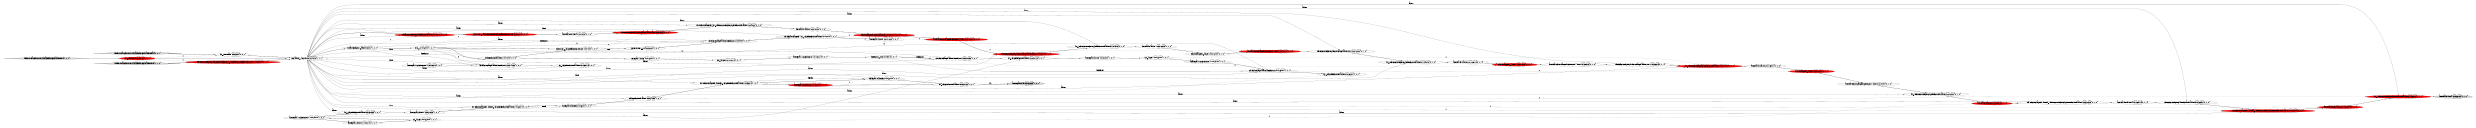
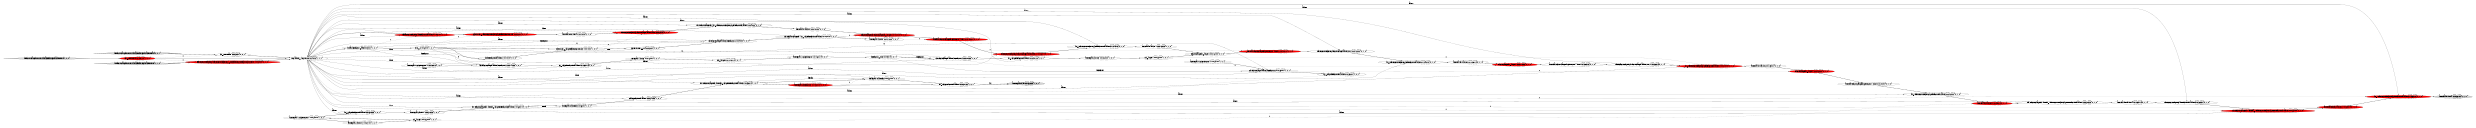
  digraph {
    rankdir=LR
    node [fillcolor=white shape=ellipse style=filled]
    edge [style=bold]
    n1 [label="refCountChangeInfo = list.get(0)@@@16@@@['0', '1', '0']"]
    n2 [fillcolor=red label="assertThat(refCountChangeInfo.getUseCount()).isOne()@@@17@@@['0', '1', '0']"]
    n3 [label="referenceCountHelperImpl.refCountChanged(address,true,1)@@@18@@@['0', '1', '0']"]
    n4 [label="assertEquals(1,list.size())@@@11@@@['1', '0', '1']"]
    n5 [fillcolor=red label="assertThat(refCountChangeInfo.getUseCount()).isZero()@@@12@@@['0', '1', '0']"]
    n6 [fillcolor=red label="referenceCountHelperImpl.refCountChanged(address,false,1)@@@13@@@['0', '1', '0']"]
    n7 [label="assertEquals(0,rcci.getUseCount())@@@24@@@['1', '0', '1']"]
    n8 [label="rchi.refCountChanged(address,decRefCount,rc)@@@25@@@['1', '0', '1']"]
    n9 [fillcolor=red label="refCountChangeInfo = list.get(1)@@@26@@@['0', '1', '0']"]
    n10 [label="list = rchi.peekRefCountInfo(address)@@@26@@@['1', '0', '1']"]
    n11 [label="assertEquals(1,rcci.getUseCount())@@@18@@@['1', '0', '1']"]
    n12 [label="decRefCount = true@@@19@@@['1', '0', '1']"]
    n13 [label="rchi.refCountChanged(address,decRefCount,rc)@@@20@@@['1', '0', '1']"]
    n14 [label="assertThat(list).hasSize(2)@@@20@@@['0', '1', '0']"]
    n15 [fillcolor=red label="refCountChangeInfo = list.get(1)@@@21@@@['0', '1', '0']"]
    n16 [label="assertThat(refCountChangeInfo.getUseCount()).isZero()@@@22@@@['0', '1', '0']"]
    n17 [label="list = rchi.getRefCountInfo(address)@@@37@@@['1', '0', '1']"]
    n18 [fillcolor=lightgray label="assertEquals(null,list)@@@38@@@['1', '0', '1']"]
    n19 [label="assertTrue(owner == null)@@@8@@@['1', '0', '1']"]
    n20 [label="rchi.refCountChanged(address,decRefCount,rc)@@@9@@@['1', '0', '1']"]
    n21 [label="List<RefCountChangeInfo> list = rchi.peekRefCountInfo(address)@@@10@@@['1', '0', '1']"]
    n22 [label="assertEquals(1,rcci.getUseCount())@@@29@@@['1', '0', '1']"]
    n23 [label="list = rchi.peekRefCountInfo(address)@@@30@@@['1', '0', '1']"]
    n24 [label="assertEquals(2,list.size())@@@27@@@['1', '0', '1']"]
    n25 [label="assertEquals(2,list.size())@@@31@@@['1', '0', '1']"]
    n26 [label="list = referenceCountHelperImpl.peekRefCountInfo(address)@@@19@@@['0', '1', '0']"]
    n27 [label="referenceCountHelperImpl.refCountChanged(address,true,1)@@@23@@@['0', '1', '0']"]
    n28 [label="rcci = list.get(1)@@@28@@@['1', '0', '1']"]
    n29 [fillcolor=red label="assertThat(list).hasSize(2)@@@29@@@['0', '1', '0']"]
    n30 [label="List<RefCountChangeInfo> list = referenceCountHelperImpl.peekRefCountInfo(address)@@@9@@@['0', '1', '0']"]
    n31 [label="assertThat(list).hasSize(1)@@@10@@@['0', '1', '0']"]
    n32 [fillcolor=red label="RefCountChangeInfo refCountChangeInfo = list.get(0)@@@11@@@['0', '1', '0']"]
    n33 [fillcolor=red label="list = referenceCountHelperImpl.peekRefCountInfo(address)@@@24@@@['0', '1', '0']"]
    n34 [label="assertThat(list).hasSize(2)@@@25@@@['0', '1', '0']"]
    n35 [label="list = rchi.peekRefCountInfo(address)@@@21@@@['1', '0', '1']"]
    n36 [label="assertEquals(2,list.size())@@@22@@@['1', '0', '1']"]
    n37 [label="list = referenceCountHelperImpl.peekRefCountInfo(address)@@@14@@@['0', '1', '0']"]
    n38 [label="assertThat(list).hasSize(1)@@@15@@@['0', '1', '0']"]
    n39 [label="rcci = list.get(1)@@@23@@@['1', '0', '1']"]
    n40 [label="rchi.freeRefCountInfo(address)@@@7@@@['1', '0', '0']"]
    n41 [label="Object owner = rchi.getReferenceCountOwner()@@@7@@@['1', '0', '1']"]
    n42 [fillcolor=red label="referenceCountHelperImpl.refCountChanged(address,false,1)@@@8@@@['0', '1', '0']"]
    n43 [fillcolor=red label="assertThat(freeInfo2).hasSize(2)@@@34@@@['0', '1', '0']"]
    n44 [fillcolor=red label="list = referenceCountHelperImpl.getRefCountInfo(address)@@@35@@@['0', '1', '0']"]
    n45 [fillcolor=lightgray label="assertThat(list).isNull()@@@36@@@['0', '1', '0']"]
    n46 [fillcolor=red label="referenceCountHelperImpl.freeRefCountInfo(address)@@@5@@@['0', '1', '0']"]
    n47 [fillcolor=red label="Object owner = referenceCountHelperImpl.getReferenceCountOwner()@@@6@@@['0', '1', '0']"]
    n48 [label="assertThat(owner).isNull()@@@7@@@['0', '1', '0']"]
    n49 [label="assertEquals(null,freeInfo)@@@33@@@['1', '0', '1']"]
    n50 [label="rchi.freeRefCountInfo(address)@@@34@@@['1', '0', '1']"]
    n51 [label="List<RefCountChangeInfo> freeInfo2 = rchi.getFreeRefCountInfo(address)@@@35@@@['1', '0', '1']"]
    n52 [label="List<RefCountChangeInfo> freeInfo = rchi.getFreeRefCountInfo(address)@@@32@@@['1', '0', '1']"]
    n53 [fillcolor=red label="List<RefCountChangeInfo> freeInfo2 = referenceCountHelperImpl.getFreeRefCountInfo(address)@@@33@@@['0', '1', '0']"]
    n54 [label="List<RefCountChangeInfo> freeInfo = referenceCountHelperImpl.getFreeRefCountInfo(address)@@@30@@@['0', '1', '0']"]
    n55 [label="assertThat(freeInfo).isNull()@@@31@@@['0', '1', '0']"]
    n56 [label="assertEquals(0,rcci.getUseCount())@@@13@@@['1', '0', '1']"]
    n57 [label="rchi.refCountChanged(address,decRefCount,rc)@@@14@@@['1', '0', '1']"]
    n58 [label="list = rchi.peekRefCountInfo(address)@@@15@@@['1', '0', '1']"]
    n59 [label="boolean decRefCount = false@@@5@@@['1', '0', '1']"]
    n60 [label="int rc = 1@@@6@@@['1', '0', '1']"]
    n61 [fillcolor=red label="assertEquals(2,freeInfo2.size())@@@37@@@['1', '0', '0']"]
    n62 [label="assertEquals(null,freeInfo2)@@@36@@@['0', '0', '1']"]
    n63 [fillcolor=lightgray label="doRefCountChangedNoOwnerWithTrackRefsTrueAndTrackFreesTrue['1', '0', '0']" shape=diamond]
    n64 [fillcolor=red label="rchi = getTrueTrue()@@@3@@@['1', '0', '0']"]
    n65 [label="rchi = getTrueFalse()@@@3@@@['0', '0', '1']"]
    n66 [fillcolor=red label="ReferenceCountHelperImpl referenceCountHelperImpl = newReferenceCountHelperImpl_TrueTrue()@@@3@@@['0', '1', '0']"]
    n67 [label="Long address = (long)0x1000@@@4@@@['1', '1', '1']"]
    n68 [label="assertThat(refCountChangeInfo.getUseCount()).isOne()@@@27@@@['0', '1', '0']"]
    n69 [label="referenceCountHelperImpl.freeRefCountInfo(address)@@@32@@@['0', '1', '0']"]
    n70 [label="assertEquals(1,list.size())@@@16@@@['1', '0', '1']"]
    n71 [label="rcci = list.get(0)@@@17@@@['1', '0', '1']"]
    n72 [fillcolor=lightgray label="doRefCountChangedNoOwnerWithTrackRefsTrueAndTrackFreesFalse['0', '0', '1']" shape=diamond]
    n73 [fillcolor=lightgray label="doRefCountChangedNoOwnerWithTrackRefsTrueAndTrackFreesTrue['0', '1', '0']" shape=diamond]
    n74 [label="list = referenceCountHelperImpl.peekRefCountInfo(address)@@@28@@@['0', '1', '0']"]
    n1 -> n2
    n2 -> n3
    n3 -> n26
    n4 -> n5 [label=0 style=dashed]
    n5 -> n6
    n6 -> n37
    n7 -> n8
    n8 -> n9 [label=0 style=dashed]
    n8 -> n10
    n9 -> n68
    n11 -> n12
    n12 -> n8 [label=decRefCount style=solid]
    n12 -> n13 [label=decRefCount style=solid]
    n12 -> n13
    n13 -> n15 [label=0 style=dashed]
    n13 -> n35
    n14 -> n15
    n15 -> n16
    n16 -> n27
    n17 -> n18 [label=list style=solid]
    n17 -> n18
    n19 -> n20
    n20 -> n21
    n21 -> n4
    n21 -> n32 [label=0 style=dashed]
    n22 -> n23
    n22 -> n24
    n23 -> n25
    n24 -> n28
    n25 -> n52
    n26 -> n14
    n27 -> n33
    n28 -> n22
    n28 -> n29 [label=0 style=dashed]
    n29 -> n54
    n30 -> n31
    n31 -> n32
    n32 -> n5
    n33 -> n34
    n34 -> n9
    n35 -> n36
    n36 -> n39
    n37 -> n38
    n38 -> n1
-   n39 -> n7
+   n39 -> n1
    n39 -> n33 [label=0 style=dashed]
    n40 -> n41
    n41 -> n19
    n41 -> n19 [label=owner style=solid]
    n41 -> n42 [label=0 style=dashed]
    n42 -> n30
    n43 -> n44
    n44 -> n45
    n46 -> n47
    n47 -> n48
    n48 -> n42
    n49 -> n43 [label=0 style=dashed]
    n49 -> n50
    n50 -> n44 [label=0 style=dashed]
    n50 -> n51
    n51 -> n61
    n51 -> n62
    n51 -> n62 [label=freeInfo2 style=solid]
    n52 -> n49
    n52 -> n49 [label=freeInfo style=solid]
    n52 -> n53 [label=0 style=dashed]
    n53 -> n43
    n54 -> n55
    n55 -> n69
    n56 -> n57
    n57 -> n58
-   n40 -> n70
+   n58 -> n70
    n59 -> n20 [label=decRefCount style=solid]
    n59 -> n46 [label=0 style=dashed]
    n59 -> n57 [label=decRefCount style=solid]
    n59 -> n60
    n60 -> n8 [label=rc style=solid]
    n60 -> n13 [label=rc style=solid]
    n60 -> n20 [label=rc style=solid]
    n60 -> n40
    n60 -> n41
    n60 -> n47 [label=0 style=dashed]
    n60 -> n57 [label=rc style=solid]
    n61 -> n17
    n61 -> n62 [label=0 style=dashed]
    n62 -> n17
    n63 -> n64
    n64 -> n65 [label=0 style=dashed]
    n64 -> n66 [label=0 style=dashed]
    n64 -> n67
    n65 -> n67
    n66 -> n67
    n67 -> n3 [label=address style=solid]
    n67 -> n6 [label=address style=solid]
    n67 -> n8 [label=address style=solid]
    n67 -> n10 [label=address style=dashed]
    n67 -> n13 [label=address style=solid]
    n67 -> n20 [label=address style=solid]
    n67 -> n21 [label=address style=solid]
    n67 -> n23 [label=address style=solid]
    n67 -> n26 [label=address style=solid]
    n67 -> n27 [label=address style=solid]
    n67 -> n30 [label=address style=solid]
    n67 -> n33 [label=address style=solid]
-   n22 -> n35 [label=address style=solid]
+   n67 -> n35 [label=address style=solid]
    n67 -> n37 [label=address style=solid]
    n67 -> n40 [label=address style=solid]
    n67 -> n42 [label=address style=solid]
    n67 -> n44 [label=address style=solid]
    n67 -> n46 [label=address style=solid]
    n67 -> n46
    n67 -> n50 [label=address style=solid]
    n67 -> n51 [label=address style=solid]
    n67 -> n52 [label=address style=solid]
    n67 -> n53 [label=address style=solid]
    n67 -> n54 [label=address style=solid]
    n67 -> n57 [label=address style=solid]
    n67 -> n58 [label=address style=solid]
    n67 -> n59
    n67 -> n62 [label=address style=solid]
    n67 -> n69 [label=address style=solid]
    n67 -> n74 [label=address style=solid]
    n68 -> n74
    n69 -> n53
    n70 -> n2 [label=0 style=dashed]
    n70 -> n71
    n71 -> n11
    n72 -> n65
    n73 -> n66
    n74 -> n29
  }
